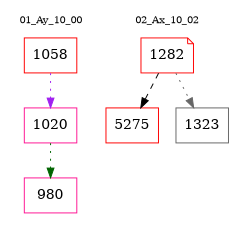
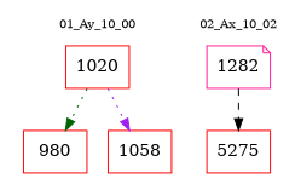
  digraph {
    node [color=red shape=box]
    edge [style=dotted]
-   n1 [color=deeppink label=1020]
-   n2 [color=deeppink label=980]
+   n1 [label=1020]
+   n2 [label=980]
    n3 [label=1058]
-   n4 [label=1282 shape=note]
+   n4 [color=deeppink label=1282 shape=note]
    n5 [label=5275]
-   n6 [color=gray40 label=1323]
    subgraph cluster_1 {
      color=white
      fontsize=10
      label="01_Ay_10_00"
      n1
      n2
      n3
    }
    subgraph cluster_2 {
      color=white
      fontsize=10
      label="02_Ax_10_02"
      n4
      n5
-     n6
    }
    n1 -> n2 [color=darkgreen]
-   n3 -> n1 [color=purple]
+   n1 -> n3 [color=purple]
    n4 -> n5 [color=black style=dashed]
-   n4 -> n6 [color=gray40]
  }
